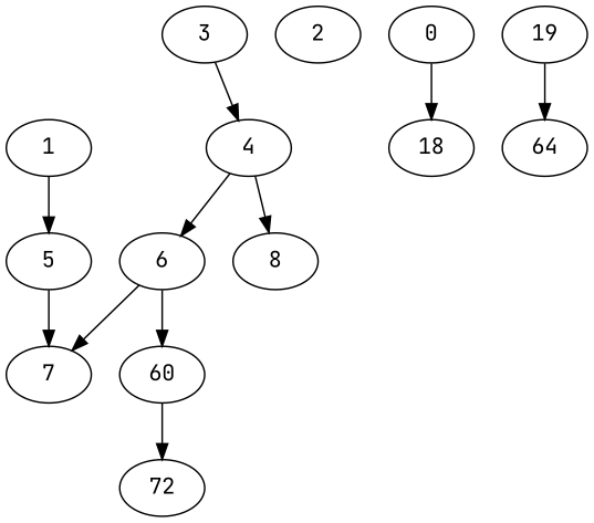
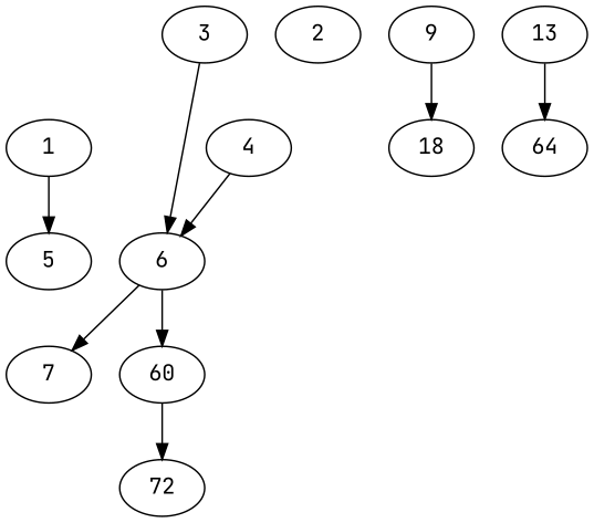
  digraph {
    fontname="JetBrains Mono"
    node [alpha=0.14 fontname="JetBrains Mono"]
    edge [fontname="JetBrains Mono"]
    1 [expect_size=9375578987412156]
    5 [alpha=0.16 expect_size=1215245586597412864]
    7 [alpha=0.09 expect_size=354112376799746]
    2 [alpha=0.05 expect_size=833672647010156544]
    3 [alpha=0.13 expect_size=24490576268575888]
    4 [alpha=0.18 expect_size=634336194894871]
    6 [alpha=0.02 expect_size=4333738081745108992]
-   8 [alpha=0.08 expect_size=621495189504000000]
    n9 [alpha=0.01 expect_size=60870372462952448 label=60]
-   9 [expect_size=145406130154110976 label=0]
+   9 [expect_size=145406130154110976]
    n11 [alpha=0.13 expect_size=11115681947257246 label=18]
    n12 [alpha=0.10 expect_size=35650191717224292 label=72]
-   13 [alpha=0.07 expect_size=455952720436658176 label=19]
+   13 [alpha=0.07 expect_size=455952720436658176]
    n14 [alpha=0.06 expect_size=292668128939113 label=64]
    1 -> 5
-   5 -> 7
-   3 -> 4
+   3 -> 6
    4 -> 6
-   4 -> 8
    6 -> 7
    6 -> n9
    n9 -> n12
    9 -> n11
    13 -> n14
  }
